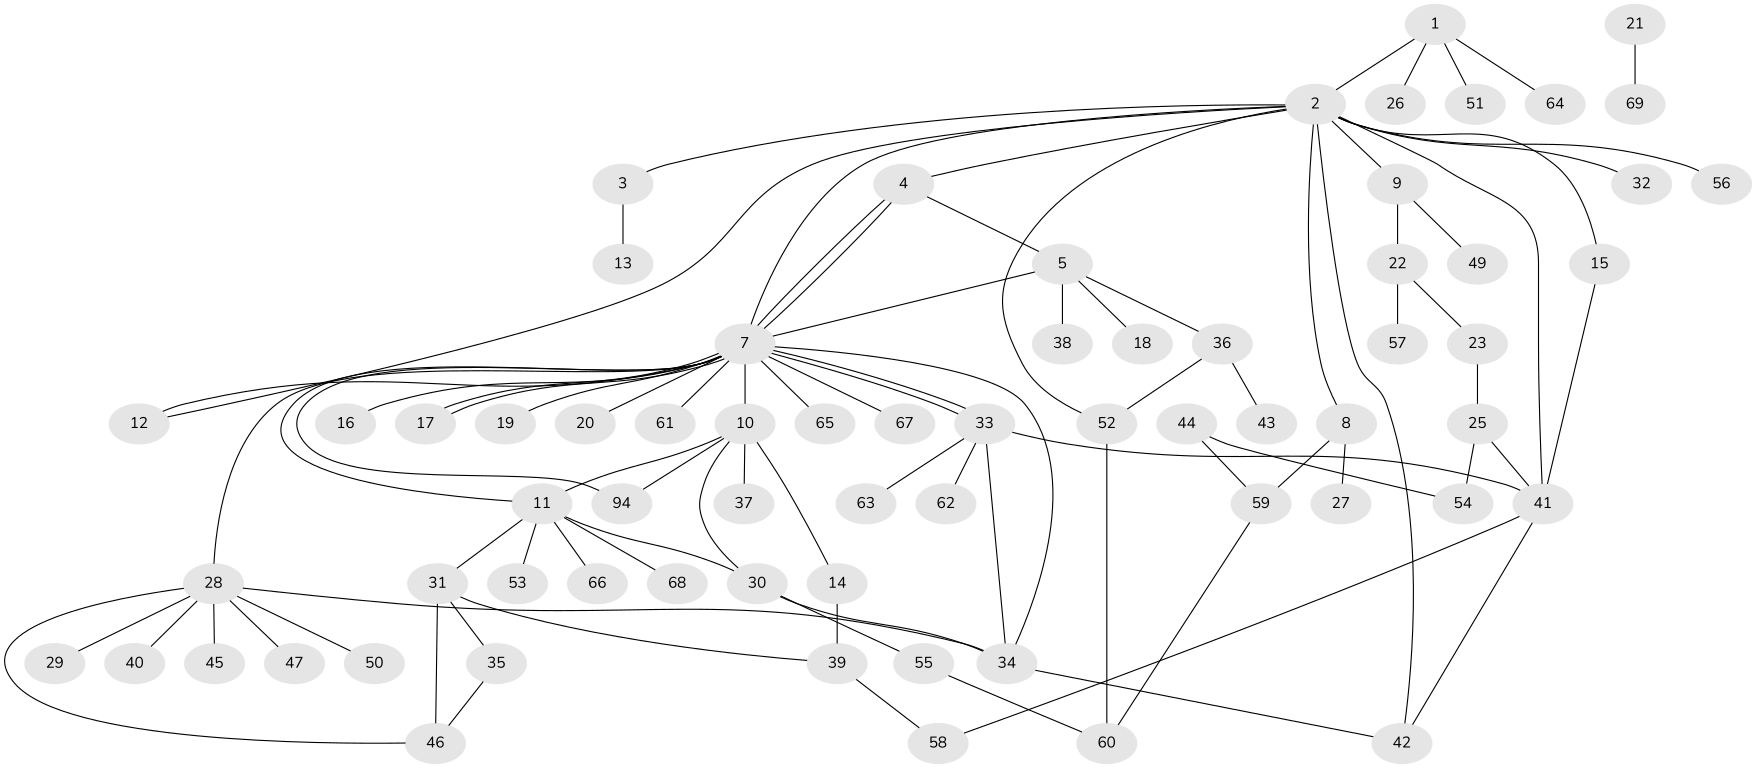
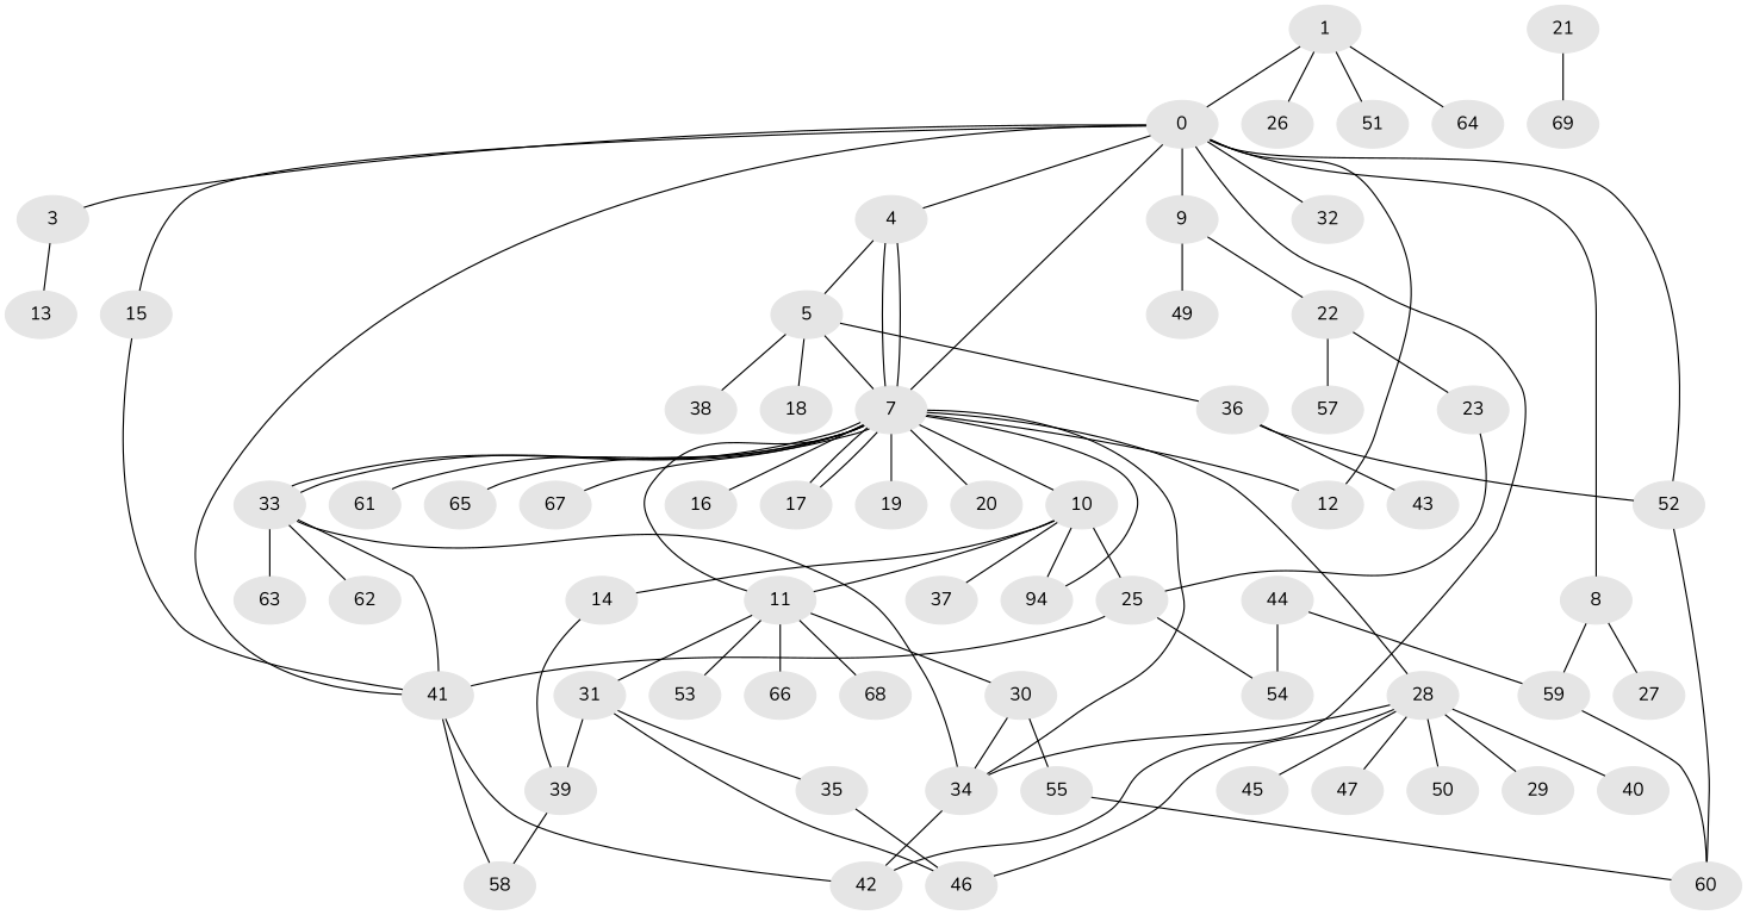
  graph {
    fontname=Nunito
    node [color=gray90 fontname=Nunito style=filled]
    edge [fontname=Nunito]
    1
-   2
+   2 [label=0]
    26
    51
    64
    3
    4
    7
    8
    9
    12
    15
    32
    41
    42
    52
-   56
    13
    5
    10
    11
    16
    17
    19
    20
    n26 [label=94]
    28
    33
    34
    61
    65
    67
    27
    59
    22
    49
    58
    60
    18
    36
    38
    43
    14
    25
    37
    30
    31
    53
    66
    68
    29
    40
    45
    46
    47
    50
    62
    63
    23
    57
    39
    54
    55
    35
    21
    69
    44
    1 -- 2
    1 -- 26
    1 -- 51
    1 -- 64
    2 -- 3
    2 -- 4
    2 -- 7
    2 -- 8
    2 -- 9
    2 -- 12
    2 -- 15
    2 -- 32
    2 -- 41
    2 -- 42
    2 -- 52
-   2 -- 56
    3 -- 13
    4 -- 7
    4 -- 7
    4 -- 5
    7 -- 12
    7 -- 10
    7 -- 11
    7 -- 16
    7 -- 17
    7 -- 17
    7 -- 19
    7 -- 20
    7 -- n26
    7 -- 28
    7 -- 33
    7 -- 33
    7 -- 34
    7 -- 61
    7 -- 65
    7 -- 67
    8 -- 27
    8 -- 59
    9 -- 22
    9 -- 49
    15 -- 41
    41 -- 42
    41 -- 58
    52 -- 60
    5 -- 7
    5 -- 18
    5 -- 36
    5 -- 38
    10 -- 11
    10 -- n26
    10 -- 14
-   10 -- 30
+   10 -- 25
    10 -- 37
    11 -- 30
    11 -- 31
    11 -- 53
    11 -- 66
    11 -- 68
    28 -- 34
    28 -- 29
    28 -- 40
    28 -- 45
    28 -- 46
    28 -- 47
    28 -- 50
    33 -- 41
    33 -- 34
    33 -- 62
    33 -- 63
    34 -- 42
    59 -- 60
    22 -- 23
    22 -- 57
    36 -- 52
    36 -- 43
    14 -- 39
    25 -- 41
    25 -- 54
    30 -- 34
    30 -- 55
    31 -- 46
    31 -- 39
    31 -- 35
    23 -- 25
    39 -- 58
    55 -- 60
    35 -- 46
    21 -- 69
    44 -- 59
    44 -- 54
  }
